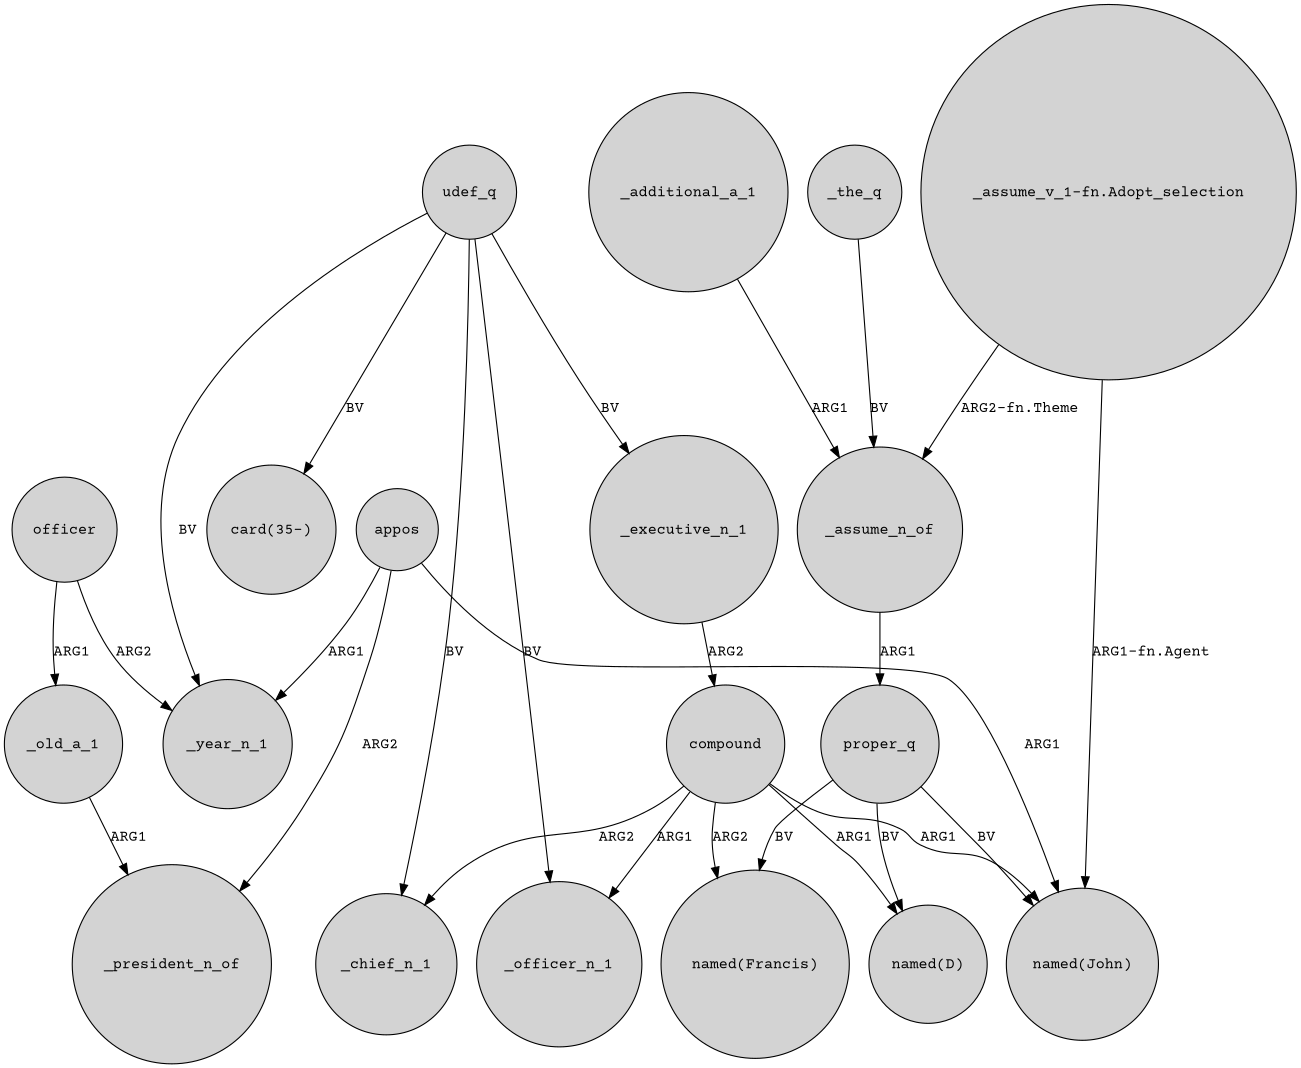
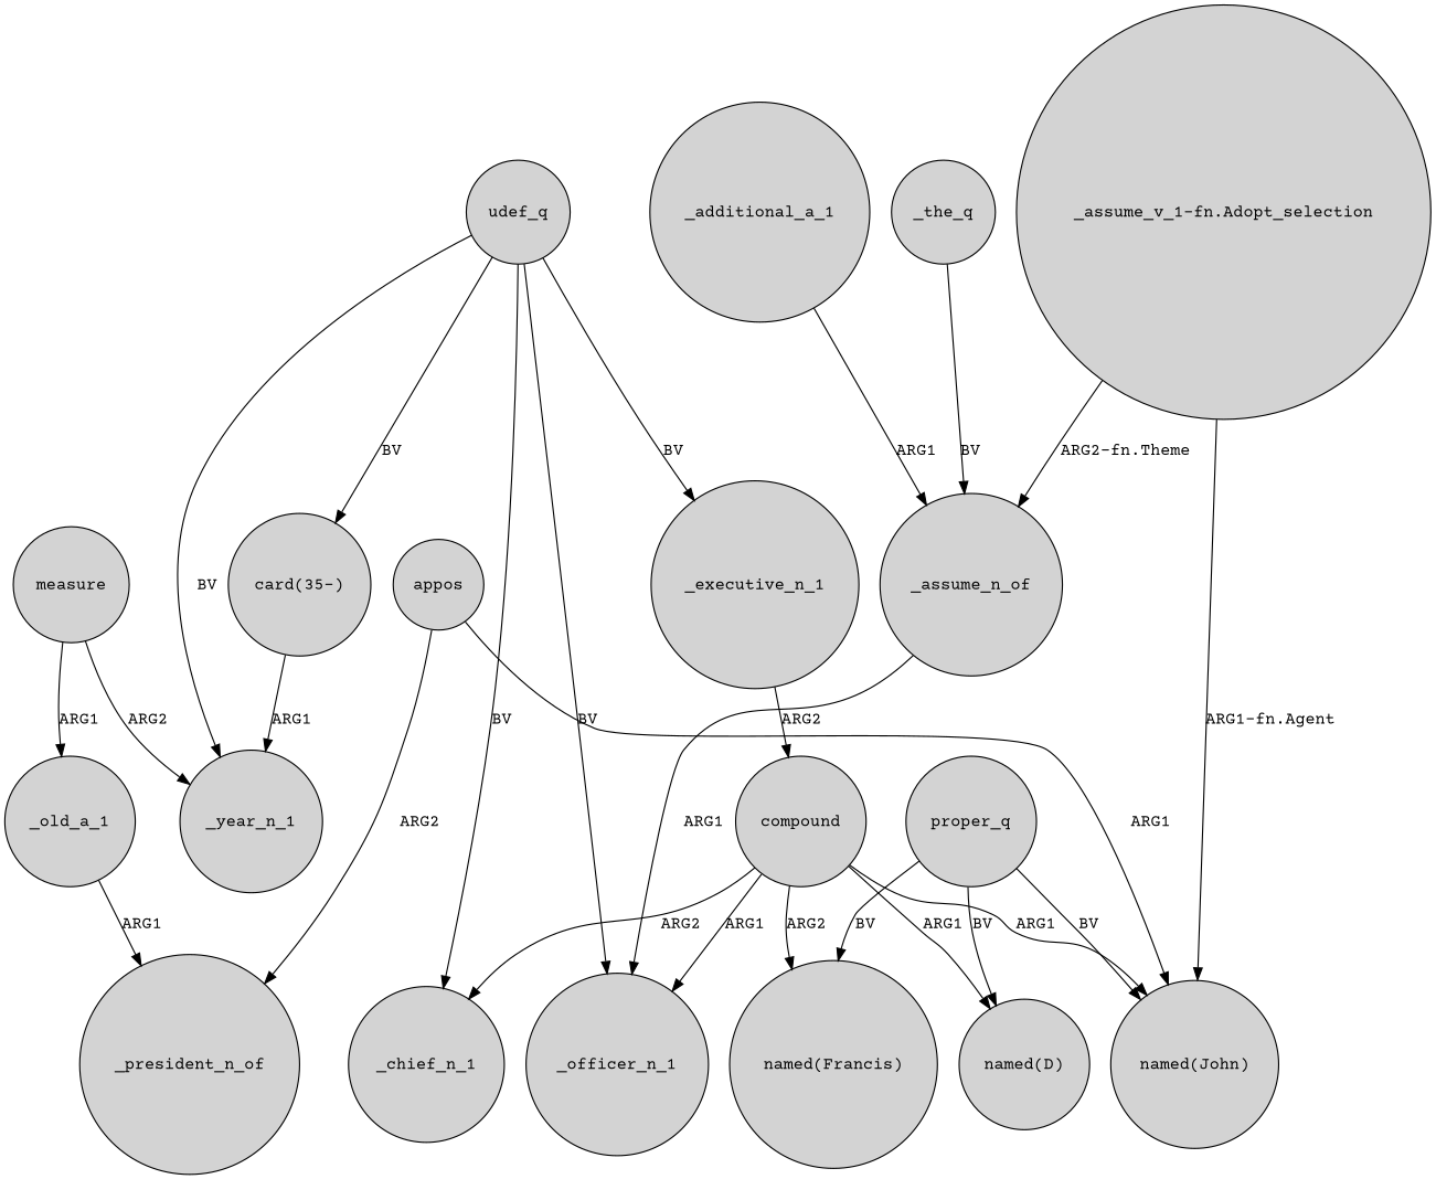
  digraph {
    fontname="Courier Prime"
    node [fontname="Courier Prime" shape=circle style=filled]
    edge [fontname="Courier Prime"]
    "card(35-)"
    _year_n_1
    appos
    "named(John)"
    _president_n_of
-   measure [label=officer]
+   measure
    _old_a_1
    udef_q
    _executive_n_1
    _officer_n_1
    _chief_n_1
    compound
    n13 [label=_assume_n_of]
    "named(Francis)"
    "named(D)"
    "_assume_v_1-fn.Adopt_selection"
    _the_q
    _additional_a_1
    proper_q
-   appos -> _year_n_1 [label=ARG1]
+   "card(35-)" -> _year_n_1 [label=ARG1]
    appos -> "named(John)" [label=ARG1]
    appos -> _president_n_of [label=ARG2]
    measure -> _year_n_1 [label=ARG2]
    measure -> _old_a_1 [label=ARG1]
    _old_a_1 -> _president_n_of [label=ARG1]
    udef_q -> "card(35-)" [label=BV]
    udef_q -> _year_n_1 [label=BV]
    udef_q -> _executive_n_1 [label=BV]
    udef_q -> _officer_n_1 [label=BV]
    udef_q -> _chief_n_1 [label=BV]
    _executive_n_1 -> compound [label=ARG2]
    compound -> "named(John)" [label=ARG1]
    compound -> _officer_n_1 [label=ARG1]
    compound -> _chief_n_1 [label=ARG2]
    compound -> "named(Francis)" [label=ARG2]
    compound -> "named(D)" [label=ARG1]
-   n13 -> proper_q [label=ARG1]
+   n13 -> _officer_n_1 [label=ARG1]
    "_assume_v_1-fn.Adopt_selection" -> "named(John)" [label="ARG1-fn.Agent"]
    "_assume_v_1-fn.Adopt_selection" -> n13 [label="ARG2-fn.Theme"]
    _the_q -> n13 [label=BV]
    _additional_a_1 -> n13 [label=ARG1]
    proper_q -> "named(John)" [label=BV]
    proper_q -> "named(Francis)" [label=BV]
    proper_q -> "named(D)" [label=BV]
  }
